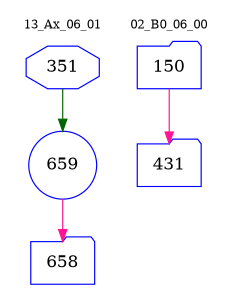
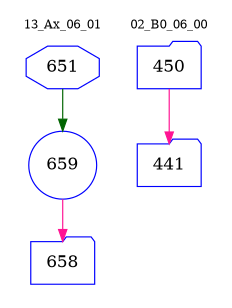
  digraph {
    node [color=blue shape=folder]
    edge [color=deeppink]
-   n1 [label=351 shape=octagon]
+   n1 [label=651 shape=octagon]
    n2 [label=659 shape=circle]
    n3 [label=658]
-   n4 [label=150]
-   n5 [label=431]
+   n4 [label=450]
+   n5 [label=441]
    subgraph cluster_1 {
      color=white
      fontsize=10
      label="13_Ax_06_01"
      n1
      n2
      n3
    }
    subgraph cluster_2 {
      color=white
      fontsize=10
      label="02_B0_06_00"
      n4
      n5
    }
    n1 -> n2 [color=darkgreen]
    n2 -> n3
    n4 -> n5
  }
